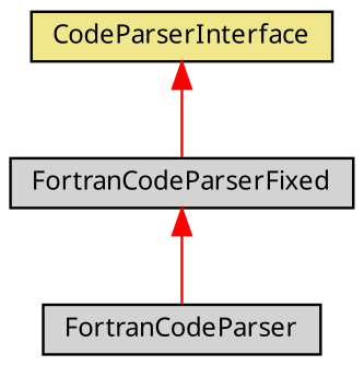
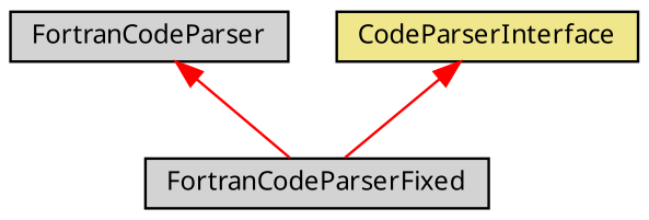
  digraph {
    fontname="Noto Sans"
    node [color=black fillcolor=lightgrey fontname="Noto Sans" fontsize=10 shape=record style=filled]
    edge [color=red dir=back fontname="Noto Sans" fontsize=10 labelfontname=Helvetica labelfontsize=10 style=solid]
    n1 [fontcolor=black height=0.2 label=FortranCodeParserFixed width=0.4]
    n2 [height=0.2 label=FortranCodeParser width=0.4]
    n3 [fillcolor=khaki height=0.2 label=CodeParserInterface width=0.4]
-   n1 -> n2
+   n2 -> n1
    n3 -> n1
  }
